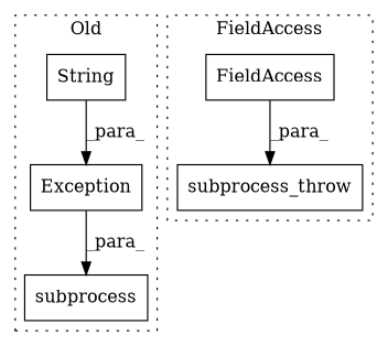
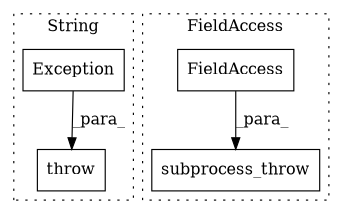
  digraph {
    node [a=32 shape=box]
-   n1 [a=53 l=6 label=subprocess s=1952]
-   n2 [l="7,1" label=String s="1968,1976"]
+   n1 [a=53 l=6 label=throw s=1952]
    n3 [l="10,1" label=Exception s="1958,1977"]
    n4 [l="21,1" label=subprocess_throw s="1955,1989"]
    n5 [a=22 l=11 label=FieldAccess s=1978]
    subgraph cluster_1 {
-     label=Old
+     label=String
      style=dotted
      n1
-     n2
      n3
    }
    subgraph cluster_2 {
      label=FieldAccess
      style=dotted
      n4
      n5
    }
-   n2 -> n3 [label=_para_]
    n3 -> n1 [label=_para_]
    n5 -> n4 [label=_para_]
  }
